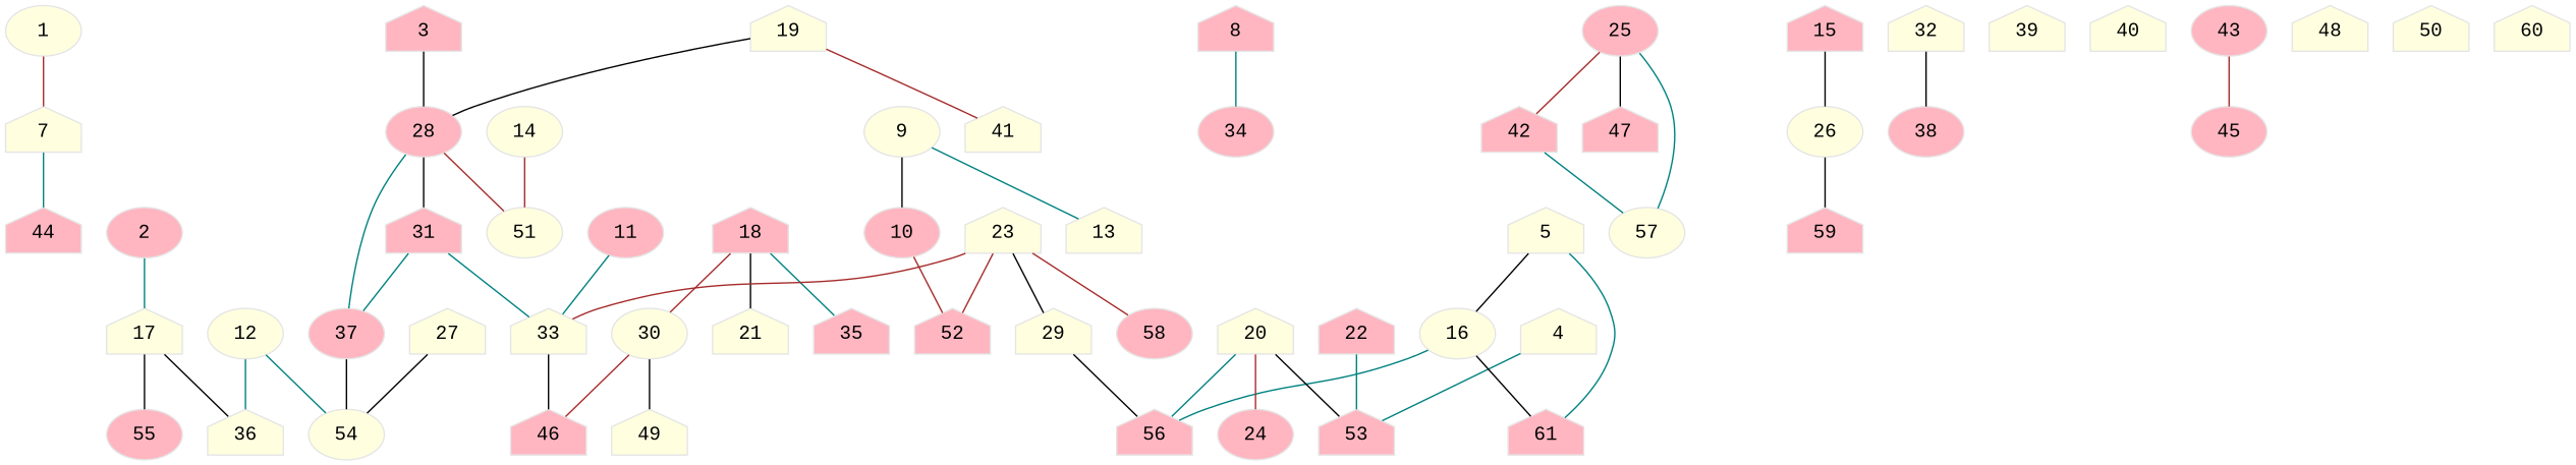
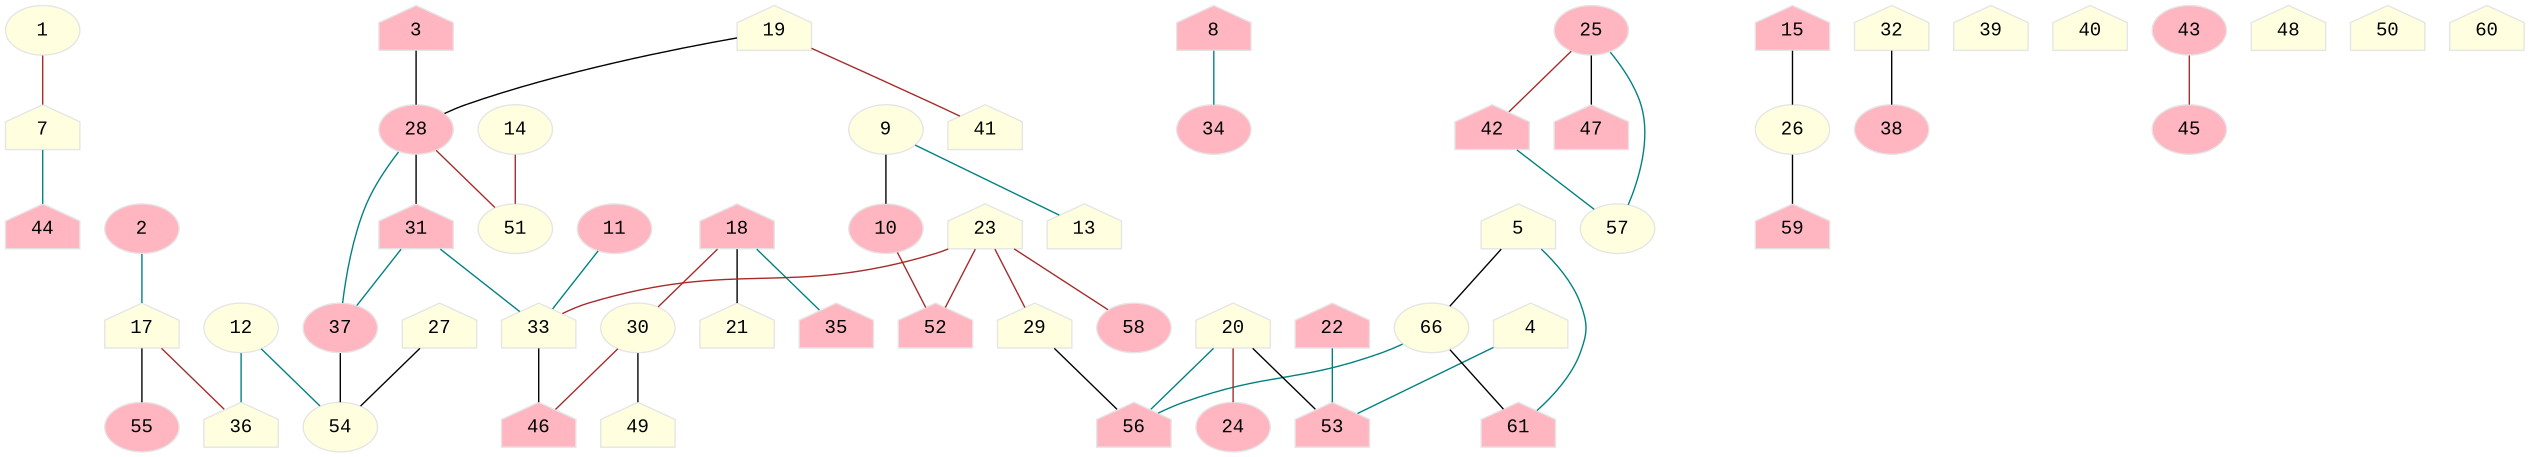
  graph {
    fontname="Liberation Mono"
    node [color=gray90 fillcolor=lightyellow fontname="Liberation Mono" shape=house style=filled]
    edge [color=black fontname="Liberation Mono"]
    1 [shape=ellipse]
    7
    44 [fillcolor=lightpink]
    2 [fillcolor=lightpink shape=ellipse]
    17
    36
    55 [fillcolor=lightpink shape=ellipse]
    3 [fillcolor=lightpink]
    28 [fillcolor=lightpink shape=ellipse]
    51 [shape=ellipse]
    31 [fillcolor=lightpink]
    37 [fillcolor=lightpink shape=ellipse]
    53 [fillcolor=lightpink]
    4
-   16 [shape=ellipse]
+   16 [shape=ellipse label=66]
    5
    61 [fillcolor=lightpink]
    56 [fillcolor=lightpink]
    9 [shape=ellipse]
    10 [fillcolor=lightpink shape=ellipse]
    13
    8 [fillcolor=lightpink]
    34 [fillcolor=lightpink shape=ellipse]
    52 [fillcolor=lightpink]
    25 [fillcolor=lightpink shape=ellipse]
    42 [fillcolor=lightpink]
    47 [fillcolor=lightpink]
    57 [shape=ellipse]
    11 [fillcolor=lightpink shape=ellipse]
    33
    46 [fillcolor=lightpink]
    12 [shape=ellipse]
    54 [shape=ellipse]
    14 [shape=ellipse]
    15 [fillcolor=lightpink]
    26 [shape=ellipse]
    59 [fillcolor=lightpink]
    18 [fillcolor=lightpink]
    21
    30 [shape=ellipse]
    35 [fillcolor=lightpink]
    49
    19
    41
    20
    24 [fillcolor=lightpink shape=ellipse]
    22 [fillcolor=lightpink]
    23
    29
    58 [fillcolor=lightpink shape=ellipse]
    27
    38 [fillcolor=lightpink shape=ellipse]
    32
    39
    40
    43 [fillcolor=lightpink shape=ellipse]
    45 [fillcolor=lightpink shape=ellipse]
    48
    50
    60
    1 -- 7 [color=brown]
    7 -- 44 [color=teal]
    2 -- 17 [color=teal]
-   17 -- 36
+   17 -- 36 [color=brown]
    17 -- 55
    3 -- 28
    28 -- 51 [color=brown]
    28 -- 31
    28 -- 37 [color=teal]
    31 -- 37 [color=teal]
    31 -- 33 [color=teal]
    37 -- 54
    4 -- 53 [color=teal]
    16 -- 61
    16 -- 56 [color=teal]
    5 -- 16
    5 -- 61 [color=teal]
    9 -- 10
    9 -- 13 [color=teal]
    10 -- 52 [color=brown]
    8 -- 34 [color=teal]
    25 -- 42 [color=brown]
    25 -- 47
    25 -- 57 [color=teal]
    42 -- 57 [color=teal]
    11 -- 33 [color=teal]
    33 -- 46
    12 -- 36 [color=teal]
    12 -- 54 [color=teal]
    14 -- 51 [color=brown]
    15 -- 26
    26 -- 59
    18 -- 21
    18 -- 30 [color=brown]
    18 -- 35 [color=teal]
    30 -- 46 [color=brown]
    30 -- 49
    19 -- 28
    19 -- 41 [color=brown]
    20 -- 53
    20 -- 56 [color=teal]
    20 -- 24 [color=brown]
    22 -- 53 [color=teal]
    23 -- 52 [color=brown]
    23 -- 33 [color=brown]
-   23 -- 29
+   23 -- 29 [color=brown]
    23 -- 58 [color=brown]
    29 -- 56
    27 -- 54
    32 -- 38
    43 -- 45 [color=brown]
  }
